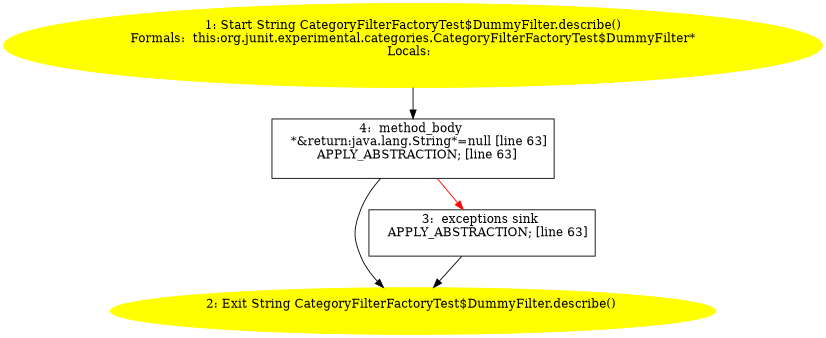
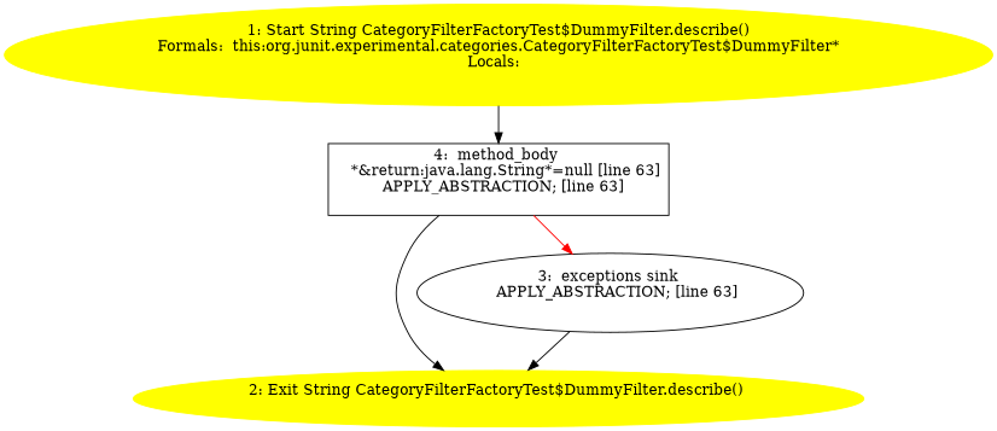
  digraph {
    n1 [color=yellow label="1: Start String CategoryFilterFactoryTest$DummyFilter.describe()\nFormals:  this:org.junit.experimental.categories.CategoryFilterFactoryTest$DummyFilter*\nLocals:  \n  " style=filled]
    n2 [label="4:  method_body \n   *&return:java.lang.String*=null [line 63]\n  APPLY_ABSTRACTION; [line 63]\n " shape=box]
    n3 [color=yellow label="2: Exit String CategoryFilterFactoryTest$DummyFilter.describe() \n  " style=filled]
-   n4 [label="3:  exceptions sink \n   APPLY_ABSTRACTION; [line 63]\n " shape=box]
+   n4 [label="3:  exceptions sink \n   APPLY_ABSTRACTION; [line 63]\n " shape=ellipse]
    n1 -> n2
    n2 -> n3
    n2 -> n4 [color=red]
    n4 -> n3
  }
